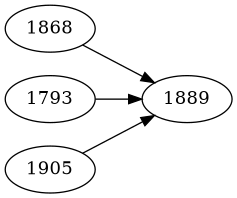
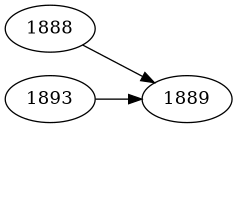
  strict digraph {
    rankdir=LR
-   1888 [label=1868]
+   1888
    1889
-   1893 [label=1793]
-   1905
+   1893
    1888 -> 1889
    1893 -> 1889
-   1905 -> 1889
  }
